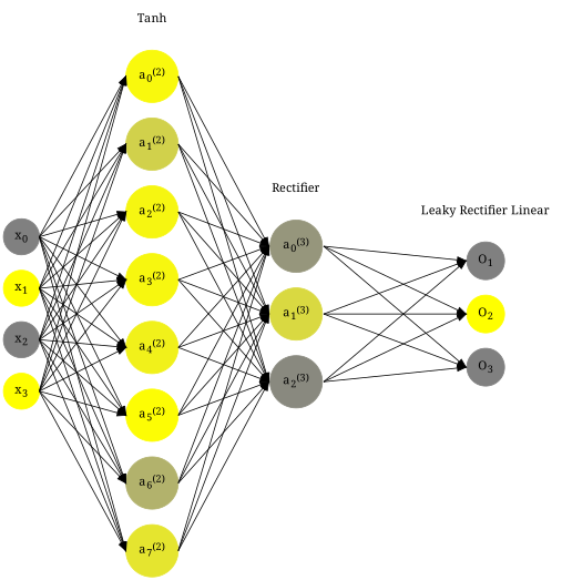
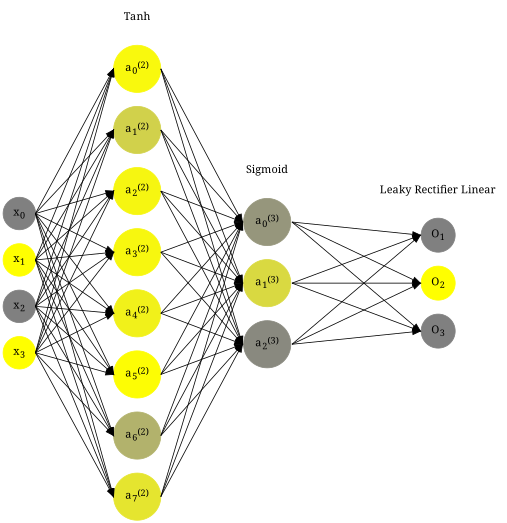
  digraph {
    rankdir=LR
    ranksep=1.4
    splines=false
    fontname="Noto Serif"
    node [color="0.1667, 0.0, 0.5" fillcolor="0.1667, 0.0, 0.5" shape=circle style=filled fontname="Noto Serif"]
    edge [headport=w style=solid tailport=e fontname="Noto Serif"]
    n1 [label=<x<sub>0</sub>>]
    n2 [color="0.1667, 1.0, 1.0" fillcolor="0.1667, 1.0, 1.0" label=<x<sub>1</sub>>]
    n3 [label=<x<sub>2</sub>>]
    n4 [color="0.1667, 1.0, 1.0" fillcolor="0.1667, 1.0, 1.0" label=<x<sub>3</sub>>]
    n5 [color="0.1667, 0.946119, 0.973059" fillcolor="0.1667, 0.946119, 0.973059" label=<a<sub>0</sub><sup>(2)</sup>>]
    n6 [color="0.1667, 0.638364, 0.819182" fillcolor="0.1667, 0.638364, 0.819182" label=<a<sub>1</sub><sup>(2)</sup>>]
    n7 [color="0.1667, 0.929682, 0.964841" fillcolor="0.1667, 0.929682, 0.964841" label=<a<sub>2</sub><sup>(2)</sup>>]
    n8 [color="0.1667, 0.936796, 0.968398" fillcolor="0.1667, 0.936796, 0.968398" label=<a<sub>3</sub><sup>(2)</sup>>]
    n9 [color="0.1667, 0.889798, 0.944899" fillcolor="0.1667, 0.889798, 0.944899" label=<a<sub>4</sub><sup>(2)</sup>>]
    n10 [color="0.1667, 0.981360, 0.990680" fillcolor="0.1667, 0.981360, 0.990680" label=<a<sub>5</sub><sup>(2)</sup>>]
    n11 [color="0.1667, 0.394624, 0.697312" fillcolor="0.1667, 0.394624, 0.697312" label=<a<sub>6</sub><sup>(2)</sup>>]
    n12 [color="0.1667, 0.792350, 0.896175" fillcolor="0.1667, 0.792350, 0.896175" label=<a<sub>7</sub><sup>(2)</sup>>]
    n13 [color="0.1667, 0.174202, 0.587101" fillcolor="0.1667, 0.174202, 0.587101" label=<a<sub>0</sub><sup>(3)</sup>>]
    n14 [color="0.1667, 0.700270, 0.850135" fillcolor="0.1667, 0.700270, 0.850135" label=<a<sub>1</sub><sup>(3)</sup>>]
    n15 [color="0.1667, 0.074969, 0.537484" fillcolor="0.1667, 0.074969, 0.537484" label=<a<sub>2</sub><sup>(3)</sup>>]
    n16 [label=<O<sub>1</sub>>]
    n17 [color="0.1667, 1.0, 1.0" fillcolor="0.1667, 1.0, 1.0" label=<O<sub>2</sub>>]
    n18 [label=<O<sub>3</sub>>]
    n19 [label=Tanh shape=plaintext color="" fillcolor="" style=""]
-   n20 [label=Rectifier shape=plaintext color="" fillcolor="" style=""]
+   n20 [label=Sigmoid shape=plaintext color="" fillcolor="" style=""]
    n21 [label="Leaky Rectifier Linear" shape=plaintext color="" fillcolor="" style=""]
    subgraph sub_1 {
      n1
    }
    subgraph sub_2 {
      n2
    }
    subgraph sub_3 {
      n3
    }
    subgraph sub_4 {
      n4
    }
    subgraph sub_5 {
      n5
    }
    subgraph sub_6 {
      n6
    }
    subgraph sub_7 {
      n7
    }
    subgraph sub_8 {
      n8
    }
    subgraph sub_9 {
      n9
    }
    subgraph sub_10 {
      n10
    }
    subgraph sub_11 {
      n11
    }
    subgraph sub_12 {
      n12
    }
    subgraph sub_13 {
      n13
    }
    subgraph sub_14 {
      n14
    }
    subgraph sub_15 {
      n15
    }
    subgraph sub_16 {
      n16
    }
    subgraph sub_17 {
      n17
    }
    subgraph sub_18 {
      n18
    }
    subgraph sub_19 {
      rank=same
      n1
      n2
      n3
      n4
    }
    subgraph sub_20 {
      rank=same
      n5
      n6
      n7
      n8
      n9
      n10
      n11
      n12
    }
    subgraph sub_21 {
      rank=same
      n13
      n14
      n15
    }
    subgraph sub_22 {
      rank=same
      n16
      n17
      n18
    }
    subgraph sub_23 {
      rank=same
      n5
      n19
    }
    subgraph sub_24 {
      rank=same
      n13
      n20
    }
    subgraph sub_25 {
      rank=same
      n16
      n21
    }
    n1 -> n2 [style=invis]
    n1 -> n5
    n1 -> n6
    n1 -> n7
    n1 -> n8
    n1 -> n9
    n1 -> n10
    n1 -> n11
    n1 -> n12
    n2 -> n3 [style=invis]
    n2 -> n5
    n2 -> n6
    n2 -> n7
    n2 -> n8
    n2 -> n9
    n2 -> n10
    n2 -> n11
    n2 -> n12
    n3 -> n4 [style=invis]
    n3 -> n5
    n3 -> n6
    n3 -> n7
    n3 -> n8
    n3 -> n9
    n3 -> n10
    n3 -> n11
    n3 -> n12
    n4 -> n5
    n4 -> n6
    n4 -> n7
    n4 -> n8
    n4 -> n9
    n4 -> n10
    n4 -> n11
    n4 -> n12
    n5 -> n6 [style=invis]
    n5 -> n13
    n5 -> n14
    n5 -> n15
    n6 -> n7 [style=invis]
    n6 -> n13
    n6 -> n14
    n6 -> n15
    n7 -> n8 [style=invis]
    n7 -> n13
    n7 -> n14
    n7 -> n15
    n8 -> n9 [style=invis]
    n8 -> n13
    n8 -> n14
    n8 -> n15
    n9 -> n10 [style=invis]
    n9 -> n13
    n9 -> n14
    n9 -> n15
    n10 -> n11 [style=invis]
    n10 -> n13
    n10 -> n14
    n10 -> n15
    n11 -> n12 [style=invis]
    n11 -> n13
    n11 -> n14
    n11 -> n15
    n12 -> n13
    n12 -> n14
    n12 -> n15
    n13 -> n14 [style=invis]
    n13 -> n16
    n13 -> n17
    n13 -> n18
    n14 -> n15 [style=invis]
    n14 -> n16
    n14 -> n17
    n14 -> n18
    n15 -> n16
    n15 -> n17
    n15 -> n18
    n16 -> n17 [style=invis]
    n17 -> n18 [style=invis]
    n19 -> n5 [style=invis]
    n20 -> n13 [style=invis]
    n21 -> n16 [style=invis]
  }
